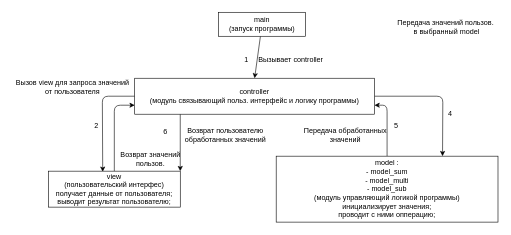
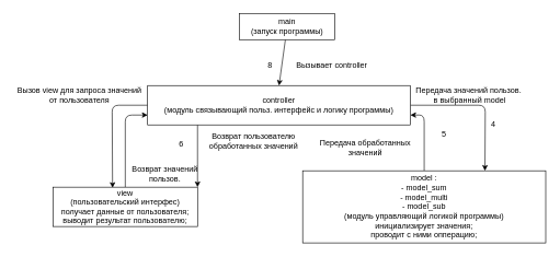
  <mxCell id="0" />
  <mxCell id="1" parent="0" />
  <mxCell id="2" style="edgeStyle=none;html=1;entryX=0.5;entryY=0;entryDx=0;entryDy=0;" edge="1" parent="1" source="3" target="7"><mxGeometry relative="1" as="geometry" /></mxCell>
  <mxCell id="3" value="main&lt;br&gt;(запуск программы)" style="rounded=0;whiteSpace=wrap;html=1;" vertex="1" parent="1"><mxGeometry x="364" y="20" width="145" height="40" as="geometry" /></mxCell>
  <mxCell id="4" style="edgeStyle=none;html=1;entryX=0.412;entryY=0.017;entryDx=0;entryDy=0;entryPerimeter=0;" edge="1" parent="1" source="7" target="9"><mxGeometry relative="1" as="geometry"><mxPoint x="170" y="280" as="targetPoint" /><Array as="points"><mxPoint x="170" y="160" /></Array></mxGeometry></mxCell>
  <mxCell id="5" style="edgeStyle=none;html=1;entryX=0.75;entryY=0;entryDx=0;entryDy=0;" edge="1" parent="1" source="7" target="11"><mxGeometry relative="1" as="geometry"><Array as="points"><mxPoint x="738" y="160" /></Array></mxGeometry></mxCell>
  <mxCell id="6" style="edgeStyle=none;html=1;entryX=1;entryY=0;entryDx=0;entryDy=0;" edge="1" parent="1" source="7" target="9"><mxGeometry relative="1" as="geometry"><Array as="points"><mxPoint x="300" y="190" /></Array></mxGeometry></mxCell>
  <mxCell id="7" value="controller&lt;br&gt;(модуль связывающий польз. интерфейс и логику программы)" style="rounded=0;whiteSpace=wrap;html=1;" vertex="1" parent="1"><mxGeometry x="224" y="130" width="400" height="60" as="geometry" /></mxCell>
  <mxCell id="8" style="edgeStyle=none;html=1;entryX=0;entryY=0.75;entryDx=0;entryDy=0;" edge="1" parent="1" source="9" target="7"><mxGeometry relative="1" as="geometry"><Array as="points"><mxPoint x="190" y="175" /></Array></mxGeometry></mxCell>
  <mxCell id="9" value="view&lt;br&gt;(пользовательский интерфес)&lt;br&gt;получает данные от пользователя;&lt;br&gt;выводит результат пользователю;" style="rounded=0;whiteSpace=wrap;html=1;" vertex="1" parent="1"><mxGeometry x="80" y="285" width="220" height="60" as="geometry" /></mxCell>
  <mxCell id="10" style="edgeStyle=none;html=1;entryX=1;entryY=0.75;entryDx=0;entryDy=0;" edge="1" parent="1" source="11" target="7"><mxGeometry relative="1" as="geometry"><Array as="points"><mxPoint x="645" y="175" /></Array></mxGeometry></mxCell>
  <mxCell id="11" value="model :&lt;br&gt;- model_sum&lt;br&gt;- model_multi&lt;br&gt;- model_sub&lt;br&gt;(модуль управляющий логикой программы)&lt;br&gt;инициализирует значения;&lt;br&gt;проводит с ними опперацию;" style="rounded=0;whiteSpace=wrap;html=1;" vertex="1" parent="1"><mxGeometry x="460" y="260" width="370" height="110" as="geometry" /></mxCell>
- <mxCell id="12" value="Вызывает controller" style="text;html=1;align=center;verticalAlign=middle;resizable=0;points=[];autosize=1;strokeColor=none;fillColor=none;" vertex="1" parent="1"><mxGeometry x="424" y="90" width="120" height="20" as="geometry" /></mxCell>
+ <mxCell id="12" value="Вызывает controller" style="text;html=1;align=center;verticalAlign=middle;resizable=0;points=[];autosize=1;strokeColor=none;fillColor=none;" vertex="1" parent="1"><mxGeometry x="444" y="90" width="120" height="20" as="geometry" /></mxCell>
  <mxCell id="13" value="Вызов view для запроса значений &lt;br&gt;от пользователя" style="text;html=1;align=center;verticalAlign=middle;resizable=0;points=[];autosize=1;strokeColor=none;fillColor=none;rotation=0;" vertex="1" parent="1"><mxGeometry x="20" y="130" width="200" height="30" as="geometry" /></mxCell>
  <mxCell id="14" value="Возврат значений &lt;br&gt;пользов." style="text;html=1;align=center;verticalAlign=middle;resizable=0;points=[];autosize=1;strokeColor=none;fillColor=none;" vertex="1" parent="1"><mxGeometry x="190" y="250" width="120" height="30" as="geometry" /></mxCell>
- <mxCell id="15" value="Передача значений пользов.&amp;nbsp; &lt;br&gt;в выбранный model" style="text;html=1;align=center;verticalAlign=middle;resizable=0;points=[];autosize=1;strokeColor=none;fillColor=none;" vertex="1" parent="1"><mxGeometry x="654" y="30" width="180" height="30" as="geometry" /></mxCell>
- <mxCell id="16" value="Передача обработанных &lt;br&gt;значений" style="text;html=1;align=center;verticalAlign=middle;resizable=0;points=[];autosize=1;strokeColor=none;fillColor=none;" vertex="1" parent="1"><mxGeometry x="500" y="210" width="150" height="30" as="geometry" /></mxCell>
- <mxCell id="17" value="Возврат пользователю &lt;br&gt;обработанных значений" style="text;html=1;align=center;verticalAlign=middle;resizable=0;points=[];autosize=1;strokeColor=none;fillColor=none;" vertex="1" parent="1"><mxGeometry x="300" y="210" width="150" height="30" as="geometry" /></mxCell>
- <mxCell id="18" value="1" style="text;html=1;align=center;verticalAlign=middle;resizable=0;points=[];autosize=1;strokeColor=none;fillColor=none;" vertex="1" parent="1"><mxGeometry x="400" y="90" width="20" height="20" as="geometry" /></mxCell>
- <mxCell id="19" value="2" style="text;html=1;align=center;verticalAlign=middle;resizable=0;points=[];autosize=1;strokeColor=none;fillColor=none;" vertex="1" parent="1"><mxGeometry x="150" y="200" width="20" height="20" as="geometry" /></mxCell>
+ <mxCell id="15" value="Передача значений пользов.&amp;nbsp; &lt;br&gt;в выбранный model" style="text;html=1;align=center;verticalAlign=middle;resizable=0;points=[];autosize=1;strokeColor=none;fillColor=none;" vertex="1" parent="1"><mxGeometry x="624" y="130" width="180" height="30" as="geometry" /></mxCell>
+ <mxCell id="16" value="Передача обработанных &lt;br&gt;значений" style="text;html=1;align=center;verticalAlign=middle;resizable=0;points=[];autosize=1;strokeColor=none;fillColor=none;" vertex="1" parent="1"><mxGeometry x="480" y="210" width="150" height="30" as="geometry" /></mxCell>
+ <mxCell id="17" value="Возврат пользователю &lt;br&gt;обработанных значений" style="text;html=1;align=center;verticalAlign=middle;resizable=0;points=[];autosize=1;strokeColor=none;fillColor=none;" vertex="1" parent="1"><mxGeometry x="310" y="200" width="150" height="30" as="geometry" /></mxCell>
+ <mxCell id="18" value="8" style="text;html=1;align=center;verticalAlign=middle;resizable=0;points=[];autosize=1;strokeColor=none;fillColor=none;" vertex="1" parent="1"><mxGeometry x="400" y="90" width="20" height="20" as="geometry" /></mxCell>
  <mxCell id="20" value="4" style="text;html=1;align=center;verticalAlign=middle;resizable=0;points=[];autosize=1;strokeColor=none;fillColor=none;" vertex="1" parent="1"><mxGeometry x="740" y="180" width="20" height="20" as="geometry" /></mxCell>
- <mxCell id="21" value="5" style="text;html=1;align=center;verticalAlign=middle;resizable=0;points=[];autosize=1;strokeColor=none;fillColor=none;" vertex="1" parent="1"><mxGeometry x="650" y="200" width="20" height="20" as="geometry" /></mxCell>
+ <mxCell id="21" value="5" style="text;html=1;align=center;verticalAlign=middle;resizable=0;points=[];autosize=1;strokeColor=none;fillColor=none;" vertex="1" parent="1"><mxGeometry x="665" y="195" width="20" height="20" as="geometry" /></mxCell>
  <mxCell id="22" value="6" style="text;html=1;align=center;verticalAlign=middle;resizable=0;points=[];autosize=1;strokeColor=none;fillColor=none;" vertex="1" parent="1"><mxGeometry x="265" y="210" width="20" height="20" as="geometry" /></mxCell>
